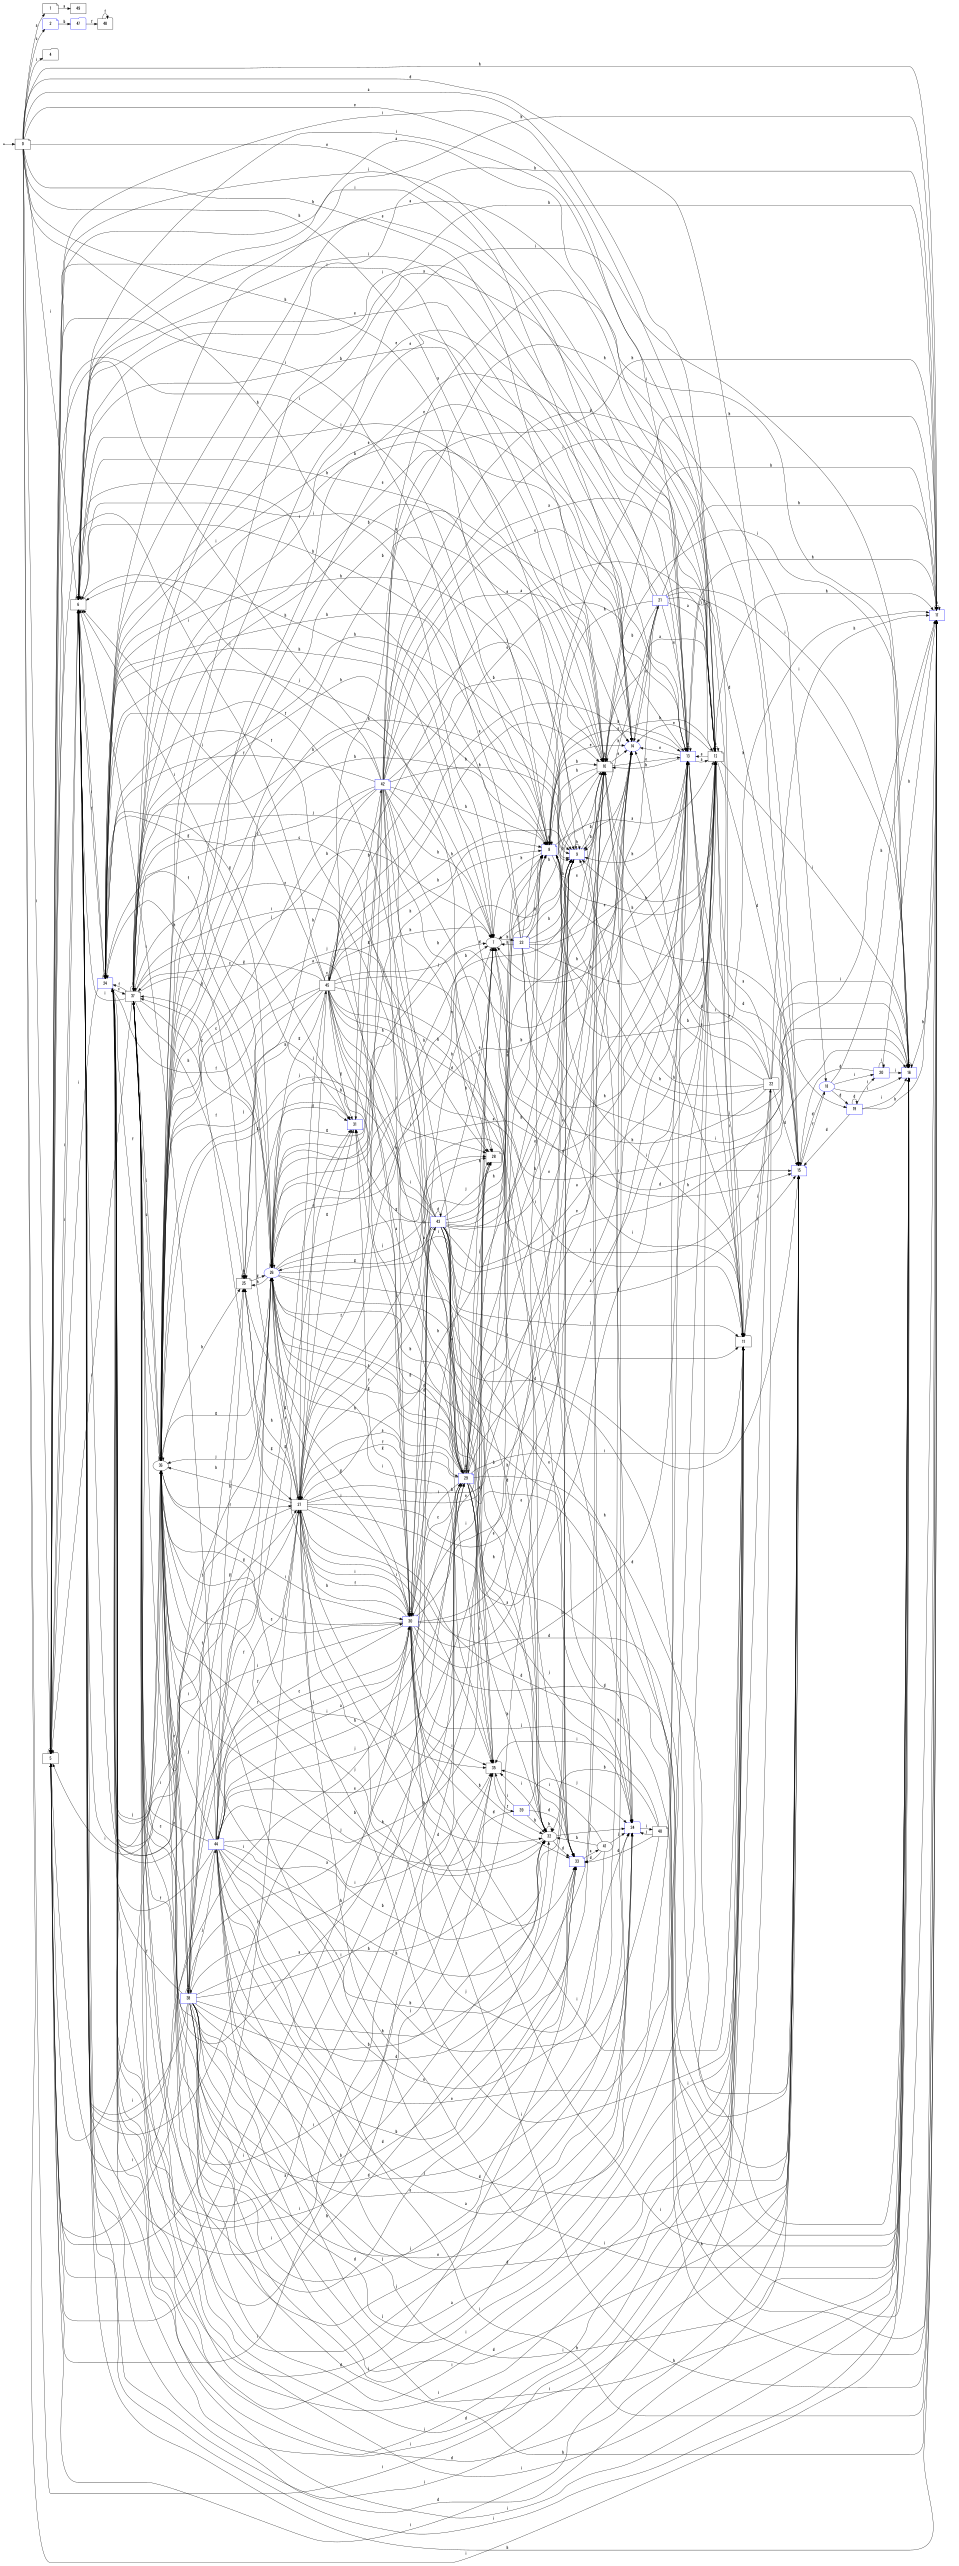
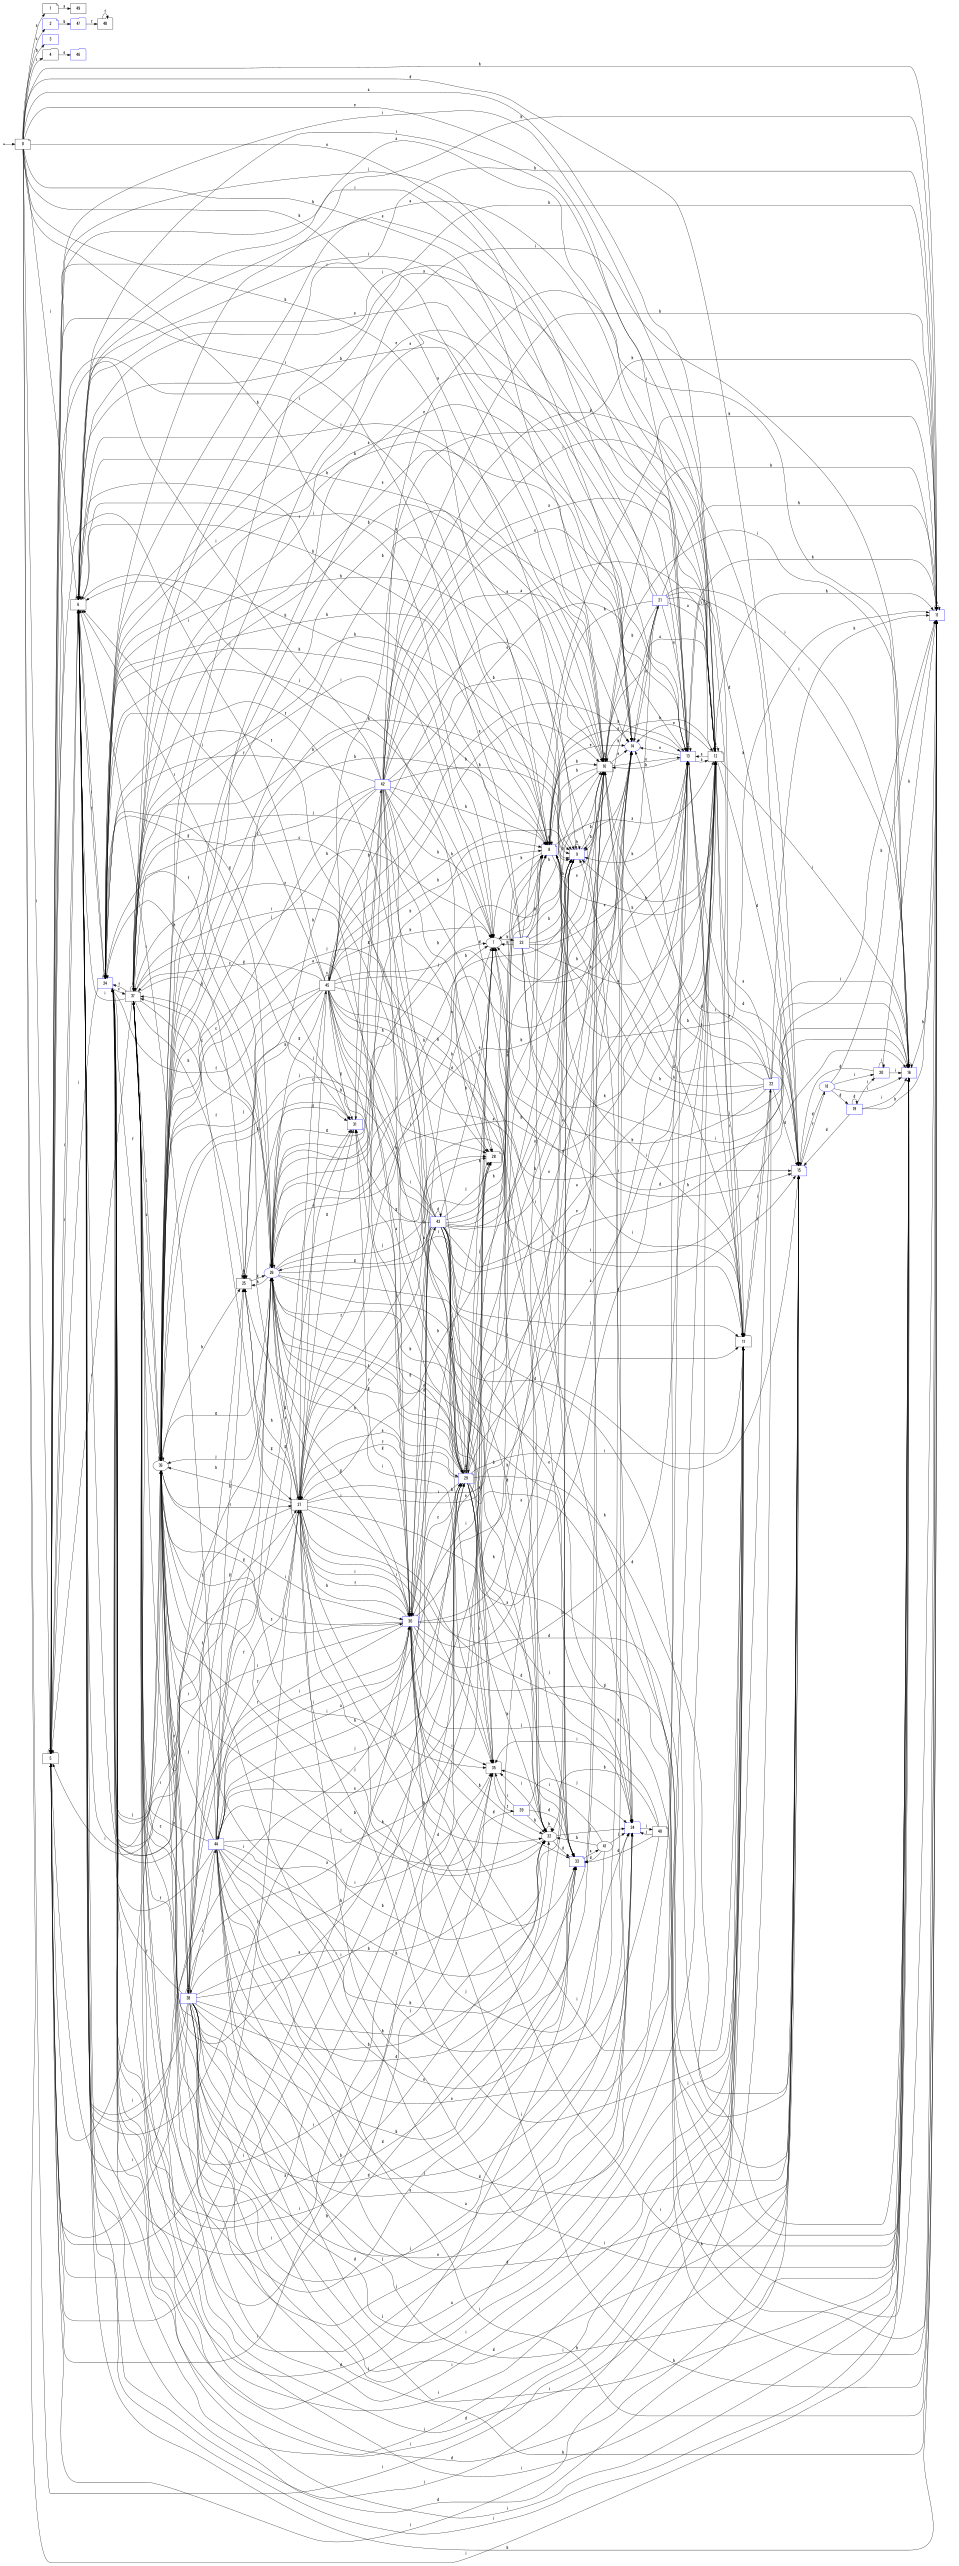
  digraph {
    fontname=Oswald
    rankdir=LR
    node [color=blue fontname=Oswald shape=folder]
    edge [fontname=Oswald]
    dummy0 [color=black shape=point]
    0 [color=black shape=note]
    1 [color=black shape=note]
    2 [shape=note]
+   3 [shape=box]
    4 [color=black]
    5 [color=black]
    6 [color=black]
    7 [color=black shape=ellipse]
    8 [shape=note]
    9
    10 [color=black shape=note]
    11 [color=black]
    12 [color=black shape=note]
    13 [shape=box]
    14 [shape=ellipse]
    15 [shape=note]
    16 [shape=box]
    17
    49 [color=black shape=box]
    47
+   46
    24
    23
-   22 [color=black]
+   22
    21 [shape=note]
    18 [shape=ellipse]
    48 [color=black]
    25 [color=black shape=note]
    26 [shape=ellipse]
    27 [color=black shape=box]
    28 [color=black shape=note]
    29 [shape=note]
    30
    31 [shape=box]
    32 [color=black shape=ellipse]
    33 [shape=note]
    34
    35 [color=black]
    36 [color=black shape=ellipse]
    37 [color=black shape=note]
    19 [shape=box]
    20 [shape=box]
    45 [color=black shape=box]
    44
    43 [shape=box]
    42 [shape=note]
    41 [color=black shape=ellipse]
    40 [color=black shape=note]
    39 [shape=box]
    38 [shape=box]
    dummy0 -> 0
    0 -> 1 [label=a]
    0 -> 2 [label=c]
+   0 -> 3 [label=h]
    0 -> 4 [label=i]
    0 -> 5 [label=i]
    0 -> 6 [label=i]
    0 -> 7 [label=h]
    0 -> 8 [label=h]
    0 -> 9 [label=h]
    0 -> 10 [label=b]
    0 -> 11 [label=i]
    0 -> 12 [label=a]
    0 -> 13 [label=e]
    0 -> 14 [label=e]
    0 -> 15 [label=d]
    0 -> 16 [label=i]
    0 -> 17 [label=h]
    1 -> 49 [label=a]
    2 -> 47 [label=b]
+   4 -> 46 [label=e]
    5 -> 5 [label=i]
    5 -> 6 [label=i]
    6 -> 5 [label=i]
    6 -> 6 [label=i]
    6 -> 7 [label=h]
    6 -> 8 [label=h]
    6 -> 9 [label=h]
    6 -> 10 [label=b]
    6 -> 11 [label=i]
    6 -> 12 [label=a]
    6 -> 13 [label=e]
    6 -> 14 [label=e]
    6 -> 15 [label=d]
    6 -> 16 [label=i]
    6 -> 17 [label=h]
    6 -> 24 [label=f]
    7 -> 23 [label=b]
    8 -> 5 [label=i]
    8 -> 6 [label=i]
    8 -> 7 [label=h]
    8 -> 8 [label=h]
    8 -> 9 [label=h]
    8 -> 10 [label=b]
    8 -> 11 [label=i]
    8 -> 12 [label=a]
    8 -> 13 [label=e]
    8 -> 14 [label=e]
-   8 -> 19 [label=d]
+   8 -> 15 [label=d]
    8 -> 16 [label=i]
    8 -> 17 [label=h]
    9 -> 9 [label=h]
    9 -> 10 [label=b]
    10 -> 5 [label=i]
    10 -> 6 [label=i]
    10 -> 7 [label=h]
    10 -> 8 [label=h]
    10 -> 9 [label=h]
    10 -> 10 [label=b]
    10 -> 11 [label=i]
    10 -> 12 [label=a]
    10 -> 13 [label=e]
    10 -> 14 [label=e]
    10 -> 15 [label=d]
    10 -> 16 [label=i]
    10 -> 17 [label=h]
    11 -> 22 [label=j]
    12 -> 5 [label=i]
    12 -> 6 [label=i]
    12 -> 7 [label=h]
    12 -> 8 [label=h]
    12 -> 9 [label=h]
    12 -> 10 [label=b]
    12 -> 11 [label=i]
    12 -> 12 [label=a]
    12 -> 13 [label=e]
    12 -> 14 [label=e]
    12 -> 15 [label=d]
    12 -> 16 [label=i]
    12 -> 17 [label=h]
    13 -> 5 [label=i]
    13 -> 6 [label=i]
    13 -> 7 [label=h]
    13 -> 8 [label=h]
    13 -> 9 [label=h]
    13 -> 10 [label=b]
    13 -> 11 [label=i]
    13 -> 12 [label=a]
    13 -> 13 [label=e]
    13 -> 14 [label=e]
    13 -> 15 [label=d]
    13 -> 16 [label=i]
    13 -> 17 [label=h]
    14 -> 21 [label=i]
    15 -> 18 [label=f]
    16 -> 16 [label=i]
    16 -> 17 [label=h]
    17 -> 17 [label=h]
    47 -> 48 [label=f]
    24 -> 5 [label=i]
    24 -> 6 [label=i]
    24 -> 7 [label=h]
    24 -> 8 [label=h]
    24 -> 9 [label=h]
    24 -> 10 [label=b]
    24 -> 11 [label=i]
    24 -> 12 [label=a]
    24 -> 13 [label=e]
    24 -> 14 [label=e]
    24 -> 15 [label=d]
    24 -> 16 [label=i]
    24 -> 17 [label=h]
    24 -> 24 [label=f]
    24 -> 25 [label=h]
    24 -> 26 [label=g]
    24 -> 27 [label=f]
    24 -> 28 [label=j]
    24 -> 29 [label=a]
    24 -> 30 [label=i]
    24 -> 31 [label=g]
    24 -> 32 [label=b]
    24 -> 33 [label=d]
    24 -> 34 [label=j]
    24 -> 35 [label=i]
    24 -> 36 [label=j]
    24 -> 37 [label=c]
    23 -> 5 [label=i]
    23 -> 6 [label=i]
    23 -> 7 [label=h]
    23 -> 8 [label=h]
    23 -> 9 [label=h]
    23 -> 10 [label=b]
    23 -> 11 [label=i]
    23 -> 12 [label=a]
    23 -> 13 [label=e]
    23 -> 14 [label=e]
    23 -> 15 [label=d]
    23 -> 16 [label=i]
    23 -> 17 [label=h]
    22 -> 5 [label=i]
    22 -> 6 [label=i]
    22 -> 7 [label=h]
    22 -> 8 [label=h]
    22 -> 9 [label=h]
    22 -> 10 [label=b]
    22 -> 11 [label=i]
    22 -> 12 [label=a]
    22 -> 13 [label=e]
    22 -> 14 [label=e]
    22 -> 15 [label=d]
    22 -> 16 [label=i]
    22 -> 17 [label=h]
    21 -> 5 [label=i]
    21 -> 6 [label=i]
    21 -> 7 [label=h]
    21 -> 8 [label=h]
    21 -> 9 [label=h]
    21 -> 10 [label=b]
    21 -> 11 [label=i]
    21 -> 12 [label=a]
    21 -> 13 [label=e]
    21 -> 14 [label=e]
    21 -> 15 [label=d]
    21 -> 16 [label=i]
    21 -> 17 [label=h]
    18 -> 15 [label=d]
    18 -> 16 [label=i]
    18 -> 17 [label=h]
    18 -> 19 [label=d]
    18 -> 20 [label=i]
    48 -> 48 [label=f]
    25 -> 25 [label=h]
    25 -> 26 [label=g]
    26 -> 5 [label=i]
    26 -> 6 [label=i]
    26 -> 7 [label=h]
    26 -> 8 [label=h]
    26 -> 9 [label=h]
    26 -> 10 [label=b]
    26 -> 11 [label=i]
    26 -> 12 [label=a]
    26 -> 13 [label=e]
    26 -> 14 [label=e]
    26 -> 15 [label=d]
    26 -> 16 [label=i]
    26 -> 17 [label=h]
    26 -> 24 [label=f]
    26 -> 25 [label=h]
    26 -> 26 [label=g]
    26 -> 27 [label=f]
    26 -> 28 [label=j]
    26 -> 29 [label=a]
    26 -> 30 [label=i]
    26 -> 31 [label=g]
    26 -> 32 [label=b]
    26 -> 33 [label=d]
    26 -> 34 [label=j]
    26 -> 35 [label=i]
    26 -> 36 [label=j]
    26 -> 37 [label=c]
    27 -> 5 [label=i]
    27 -> 6 [label=i]
    27 -> 7 [label=h]
    27 -> 8 [label=h]
    27 -> 9 [label=h]
    27 -> 10 [label=b]
    27 -> 11 [label=i]
    27 -> 12 [label=a]
-   27 -> 13 [label=e]
    27 -> 14 [label=e]
    27 -> 15 [label=d]
    27 -> 16 [label=i]
    27 -> 17 [label=h]
    27 -> 24 [label=f]
    27 -> 25 [label=h]
    27 -> 26 [label=g]
    27 -> 27 [label=f]
    27 -> 28 [label=j]
    27 -> 29 [label=a]
    27 -> 30 [label=i]
    27 -> 31 [label=g]
    27 -> 32 [label=b]
    27 -> 33 [label=d]
    27 -> 34 [label=j]
    27 -> 35 [label=i]
    27 -> 36 [label=j]
    27 -> 37 [label=c]
    27 -> 45 [label=c]
    28 -> 44 [label=e]
    29 -> 5 [label=i]
    29 -> 6 [label=i]
    29 -> 7 [label=h]
    29 -> 8 [label=h]
    29 -> 9 [label=h]
    29 -> 10 [label=b]
    29 -> 11 [label=i]
    29 -> 12 [label=a]
    29 -> 13 [label=e]
    29 -> 14 [label=e]
    29 -> 15 [label=d]
    29 -> 16 [label=i]
    29 -> 17 [label=h]
    29 -> 24 [label=f]
    29 -> 25 [label=h]
    29 -> 26 [label=g]
    29 -> 27 [label=f]
    29 -> 28 [label=j]
    29 -> 29 [label=a]
    29 -> 30 [label=i]
    29 -> 31 [label=g]
    29 -> 32 [label=b]
    29 -> 33 [label=d]
    29 -> 34 [label=j]
    29 -> 35 [label=i]
    29 -> 36 [label=j]
    29 -> 37 [label=c]
    30 -> 5 [label=i]
    30 -> 6 [label=i]
    30 -> 7 [label=h]
    30 -> 8 [label=h]
    30 -> 9 [label=h]
    30 -> 10 [label=b]
    30 -> 11 [label=i]
    30 -> 12 [label=a]
    30 -> 13 [label=e]
    30 -> 14 [label=e]
    30 -> 15 [label=d]
    30 -> 16 [label=i]
    30 -> 17 [label=h]
    30 -> 24 [label=f]
    30 -> 25 [label=h]
    30 -> 26 [label=g]
    30 -> 27 [label=f]
    30 -> 28 [label=j]
    30 -> 29 [label=c]
    30 -> 30 [label=i]
    30 -> 31 [label=g]
    30 -> 32 [label=b]
    30 -> 33 [label=d]
    30 -> 34 [label=j]
    30 -> 35 [label=i]
    30 -> 36 [label=j]
    30 -> 37 [label=c]
    30 -> 43 [label=d]
    31 -> 42 [label=b]
    32 -> 32 [label=b]
    32 -> 33 [label=d]
    32 -> 34 [label=j]
    32 -> 35 [label=i]
    32 -> 36 [label=j]
    33 -> 41 [label=a]
    34 -> 40 [label=i]
    35 -> 39 [label=f]
    36 -> 5 [label=i]
    36 -> 6 [label=i]
    36 -> 7 [label=h]
    36 -> 8 [label=h]
    36 -> 9 [label=h]
    36 -> 10 [label=b]
    36 -> 11 [label=i]
    36 -> 12 [label=a]
    36 -> 13 [label=e]
    36 -> 14 [label=e]
    36 -> 15 [label=d]
    36 -> 16 [label=i]
    36 -> 17 [label=h]
    36 -> 24 [label=f]
    36 -> 25 [label=h]
    36 -> 26 [label=g]
    36 -> 27 [label=f]
    36 -> 28 [label=j]
    36 -> 29 [label=a]
    36 -> 30 [label=i]
    36 -> 31 [label=g]
    36 -> 32 [label=b]
    36 -> 33 [label=d]
    36 -> 34 [label=j]
    36 -> 35 [label=i]
    36 -> 36 [label=j]
    36 -> 37 [label=c]
    36 -> 38 [label=c]
    37 -> 5 [label=i]
    37 -> 6 [label=i]
    37 -> 7 [label=h]
-   37 -> 8 [label=h]
+   37 -> 8 [label=i]
    37 -> 9 [label=h]
    37 -> 10 [label=b]
    37 -> 11 [label=i]
    37 -> 12 [label=a]
    37 -> 13 [label=e]
    37 -> 14 [label=e]
    37 -> 15 [label=d]
    37 -> 16 [label=i]
    37 -> 17 [label=h]
    37 -> 24 [label=f]
    37 -> 25 [label=h]
    37 -> 26 [label=g]
    37 -> 27 [label=f]
    37 -> 28 [label=j]
    37 -> 29 [label=a]
    37 -> 30 [label=i]
    37 -> 31 [label=g]
    37 -> 32 [label=b]
    37 -> 33 [label=d]
    37 -> 34 [label=j]
    37 -> 35 [label=i]
    37 -> 36 [label=j]
    37 -> 37 [label=c]
    19 -> 15 [label=d]
    19 -> 16 [label=i]
    19 -> 17 [label=h]
    19 -> 19 [label=d]
    19 -> 20 [label=i]
    20 -> 15 [label=d]
    20 -> 16 [label=i]
    20 -> 17 [label=h]
    20 -> 20 [label=i]
    45 -> 5 [label=i]
    45 -> 6 [label=i]
    45 -> 7 [label=h]
    45 -> 8 [label=h]
    45 -> 9 [label=h]
    45 -> 10 [label=b]
    45 -> 11 [label=i]
    45 -> 12 [label=a]
    45 -> 13 [label=e]
    45 -> 14 [label=e]
    45 -> 15 [label=d]
    45 -> 16 [label=i]
    45 -> 17 [label=h]
    45 -> 24 [label=f]
    45 -> 25 [label=h]
    45 -> 26 [label=g]
    45 -> 27 [label=f]
    45 -> 28 [label=j]
    45 -> 29 [label=a]
    45 -> 30 [label=i]
    45 -> 31 [label=g]
    45 -> 32 [label=b]
    45 -> 33 [label=d]
    45 -> 34 [label=j]
    45 -> 35 [label=i]
    45 -> 36 [label=j]
    45 -> 37 [label=c]
    45 -> 45 [label=c]
    44 -> 5 [label=i]
    44 -> 6 [label=i]
    44 -> 7 [label=h]
    44 -> 8 [label=h]
    44 -> 9 [label=h]
    44 -> 10 [label=b]
    44 -> 11 [label=i]
    44 -> 12 [label=a]
    44 -> 13 [label=e]
    44 -> 14 [label=e]
    44 -> 15 [label=d]
    44 -> 16 [label=i]
    44 -> 17 [label=h]
    44 -> 24 [label=f]
    44 -> 25 [label=h]
    44 -> 26 [label=g]
    44 -> 27 [label=f]
    44 -> 28 [label=j]
    44 -> 29 [label=a]
    44 -> 30 [label=i]
    44 -> 31 [label=g]
    44 -> 32 [label=b]
    44 -> 33 [label=d]
    44 -> 34 [label=j]
    44 -> 35 [label=i]
    44 -> 36 [label=j]
    44 -> 37 [label=c]
    43 -> 5 [label=i]
    43 -> 6 [label=i]
    43 -> 7 [label=h]
    43 -> 8 [label=h]
    43 -> 9 [label=h]
    43 -> 10 [label=b]
    43 -> 11 [label=i]
    43 -> 12 [label=a]
    43 -> 13 [label=e]
    43 -> 14 [label=e]
    43 -> 15 [label=d]
    43 -> 16 [label=i]
    43 -> 17 [label=h]
    43 -> 24 [label=f]
    43 -> 25 [label=h]
    43 -> 26 [label=g]
    43 -> 27 [label=f]
    43 -> 28 [label=j]
    43 -> 29 [label=a]
    43 -> 30 [label=i]
    43 -> 31 [label=g]
    43 -> 32 [label=b]
    43 -> 33 [label=d]
    43 -> 34 [label=j]
    43 -> 35 [label=i]
    43 -> 36 [label=j]
    43 -> 37 [label=c]
    43 -> 43 [label=d]
    42 -> 5 [label=i]
    42 -> 6 [label=i]
    42 -> 7 [label=h]
    42 -> 8 [label=h]
    42 -> 9 [label=h]
    42 -> 10 [label=b]
    42 -> 11 [label=i]
    42 -> 12 [label=a]
    42 -> 13 [label=e]
    42 -> 14 [label=e]
    42 -> 15 [label=d]
    42 -> 16 [label=i]
-   42 -> 18 [label=h]
+   42 -> 17 [label=h]
    42 -> 24 [label=f]
    42 -> 25 [label=h]
    42 -> 26 [label=g]
    42 -> 27 [label=f]
    42 -> 28 [label=j]
    42 -> 29 [label=a]
    42 -> 30 [label=i]
    42 -> 31 [label=g]
    42 -> 32 [label=b]
    42 -> 33 [label=d]
    42 -> 34 [label=j]
    42 -> 35 [label=i]
    42 -> 36 [label=j]
    42 -> 37 [label=c]
    41 -> 32 [label=b]
    41 -> 33 [label=d]
    41 -> 34 [label=j]
    41 -> 35 [label=i]
    41 -> 36 [label=j]
    40 -> 32 [label=b]
    40 -> 33 [label=d]
    40 -> 34 [label=j]
    40 -> 35 [label=i]
    40 -> 36 [label=j]
    39 -> 32 [label=b]
    39 -> 33 [label=d]
    39 -> 34 [label=j]
    39 -> 35 [label=i]
    39 -> 36 [label=j]
    38 -> 5 [label=i]
    38 -> 6 [label=i]
    38 -> 7 [label=h]
    38 -> 8 [label=h]
    38 -> 9 [label=h]
    38 -> 10 [label=b]
    38 -> 11 [label=i]
    38 -> 12 [label=a]
    38 -> 13 [label=e]
    38 -> 14 [label=e]
    38 -> 15 [label=d]
    38 -> 16 [label=i]
    38 -> 17 [label=h]
    38 -> 24 [label=f]
    38 -> 25 [label=h]
    38 -> 26 [label=g]
    38 -> 27 [label=f]
    38 -> 29 [label=a]
-   38 -> 30 [label=c]
+   38 -> 30 [label=i]
    38 -> 31 [label=g]
    38 -> 32 [label=b]
    38 -> 33 [label=d]
    38 -> 34 [label=j]
    38 -> 35 [label=i]
    38 -> 36 [label=j]
    38 -> 37 [label=c]
    38 -> 44 [label=j]
    38 -> 38 [label=c]
  }
